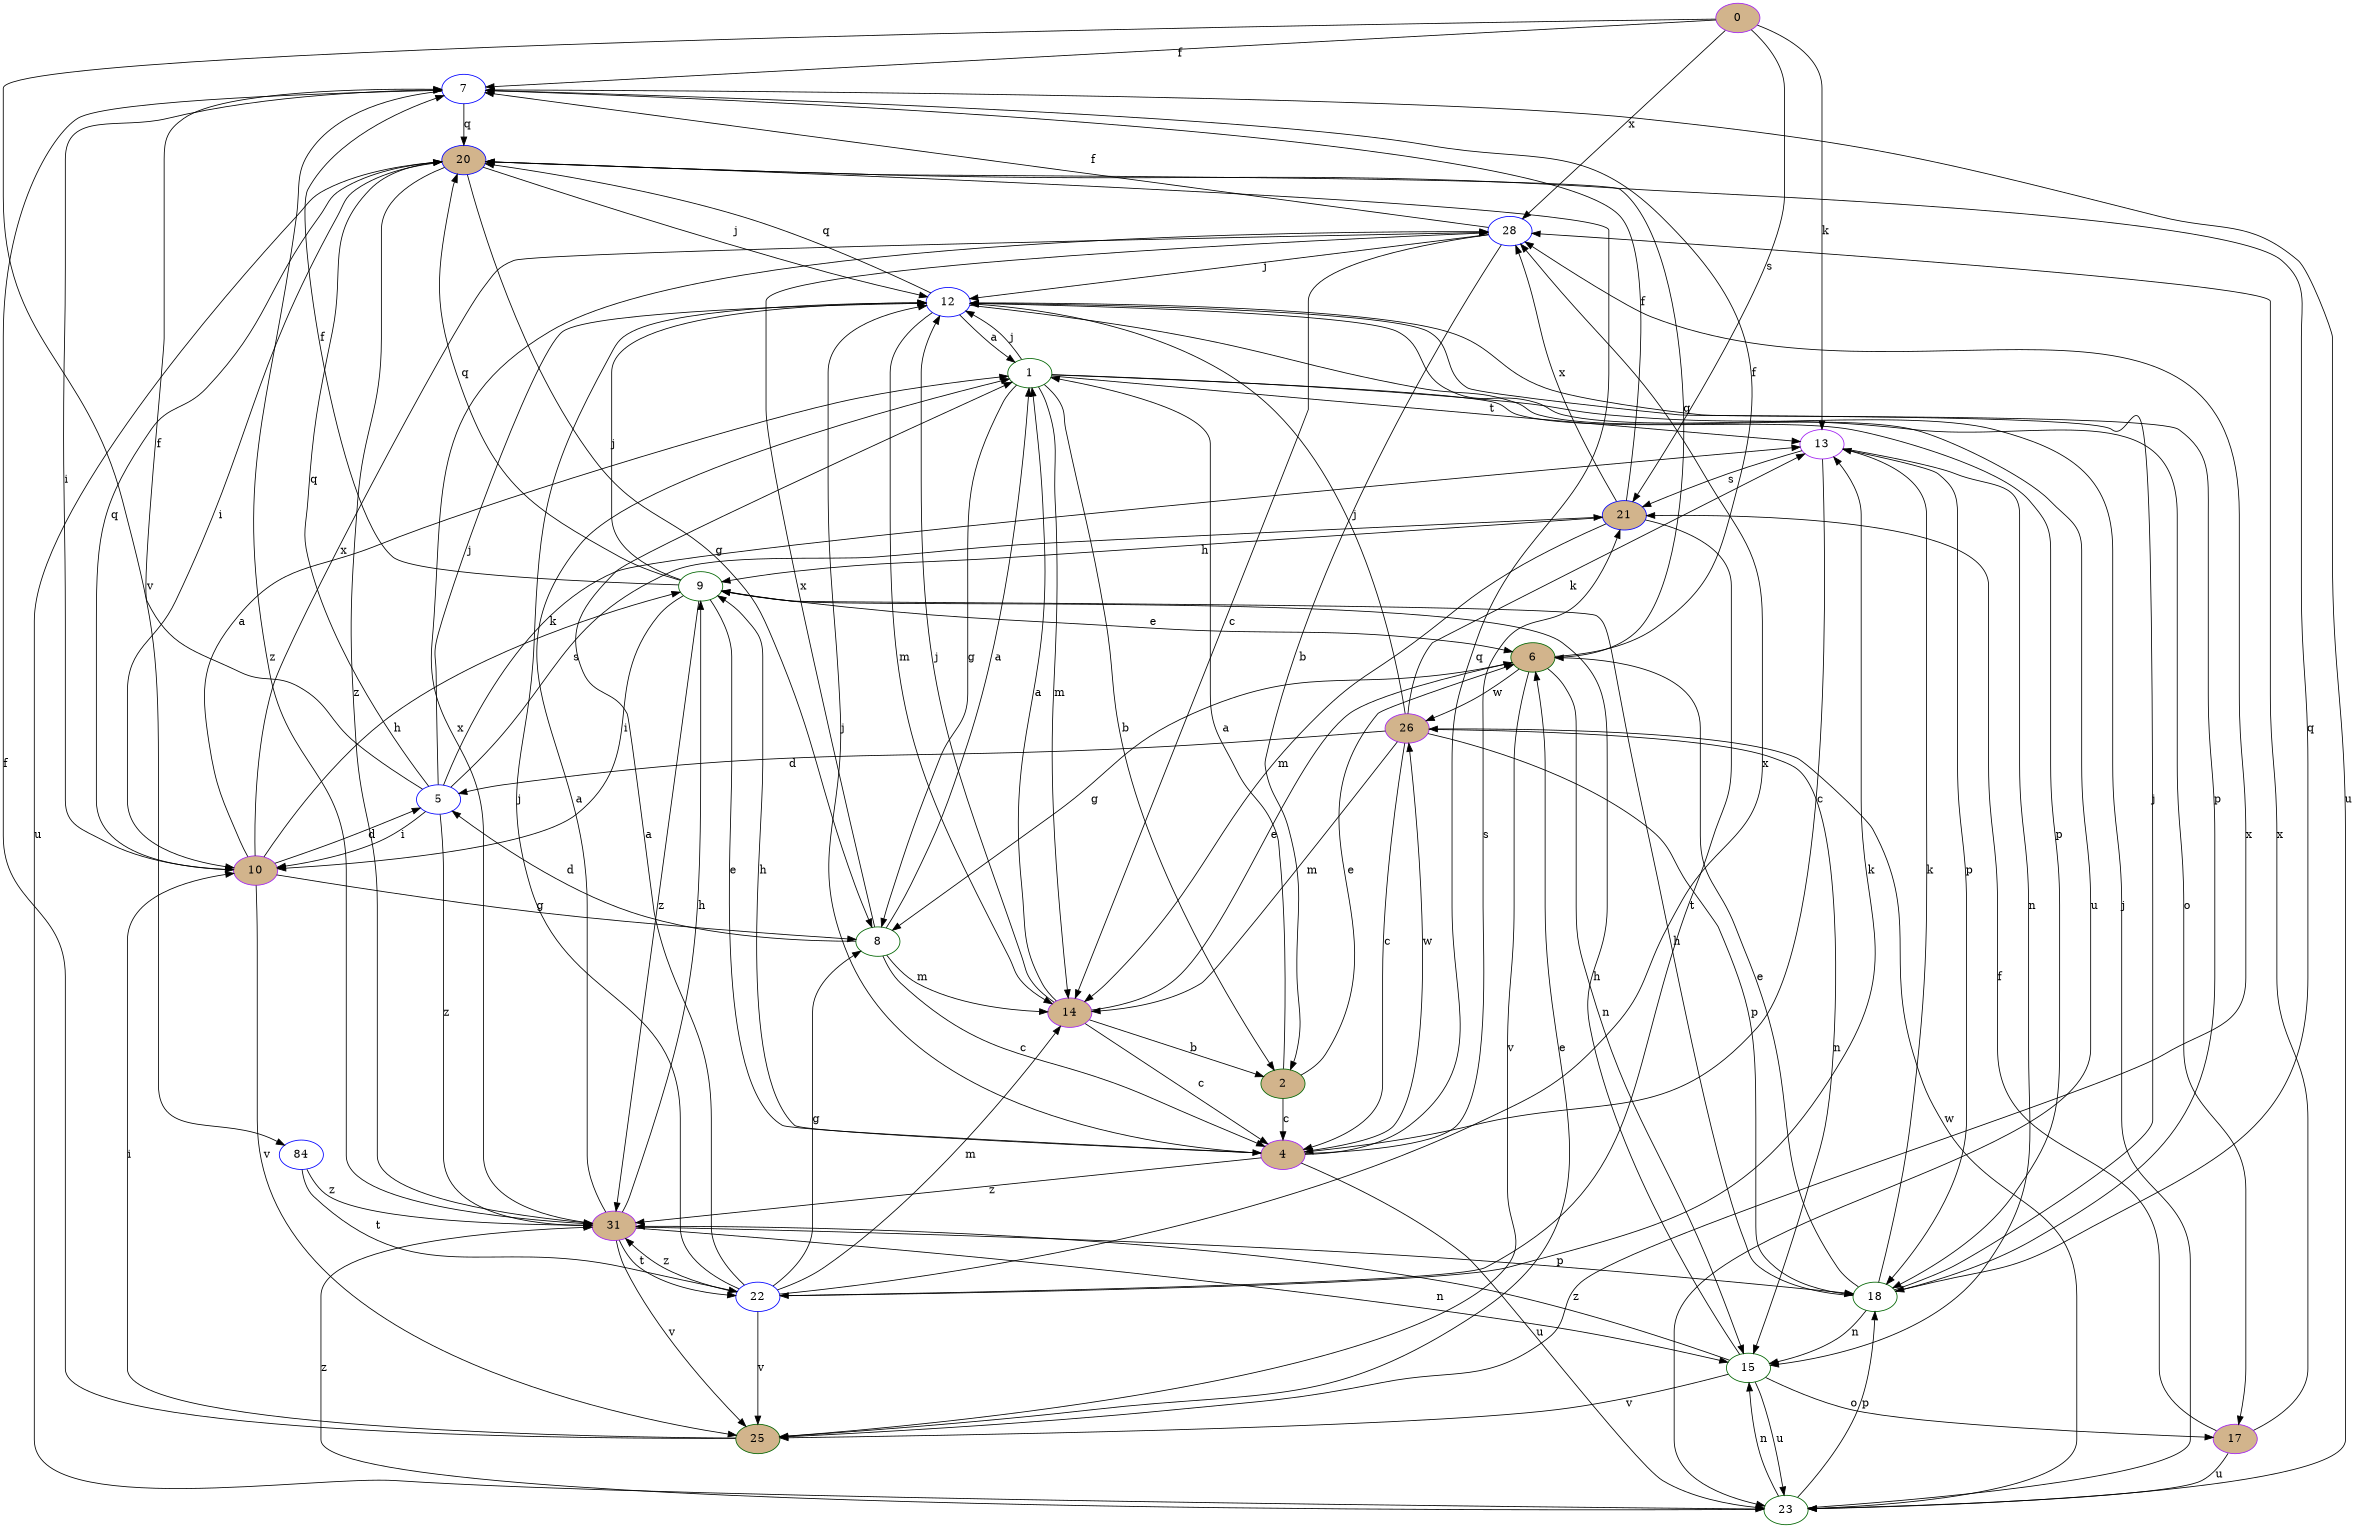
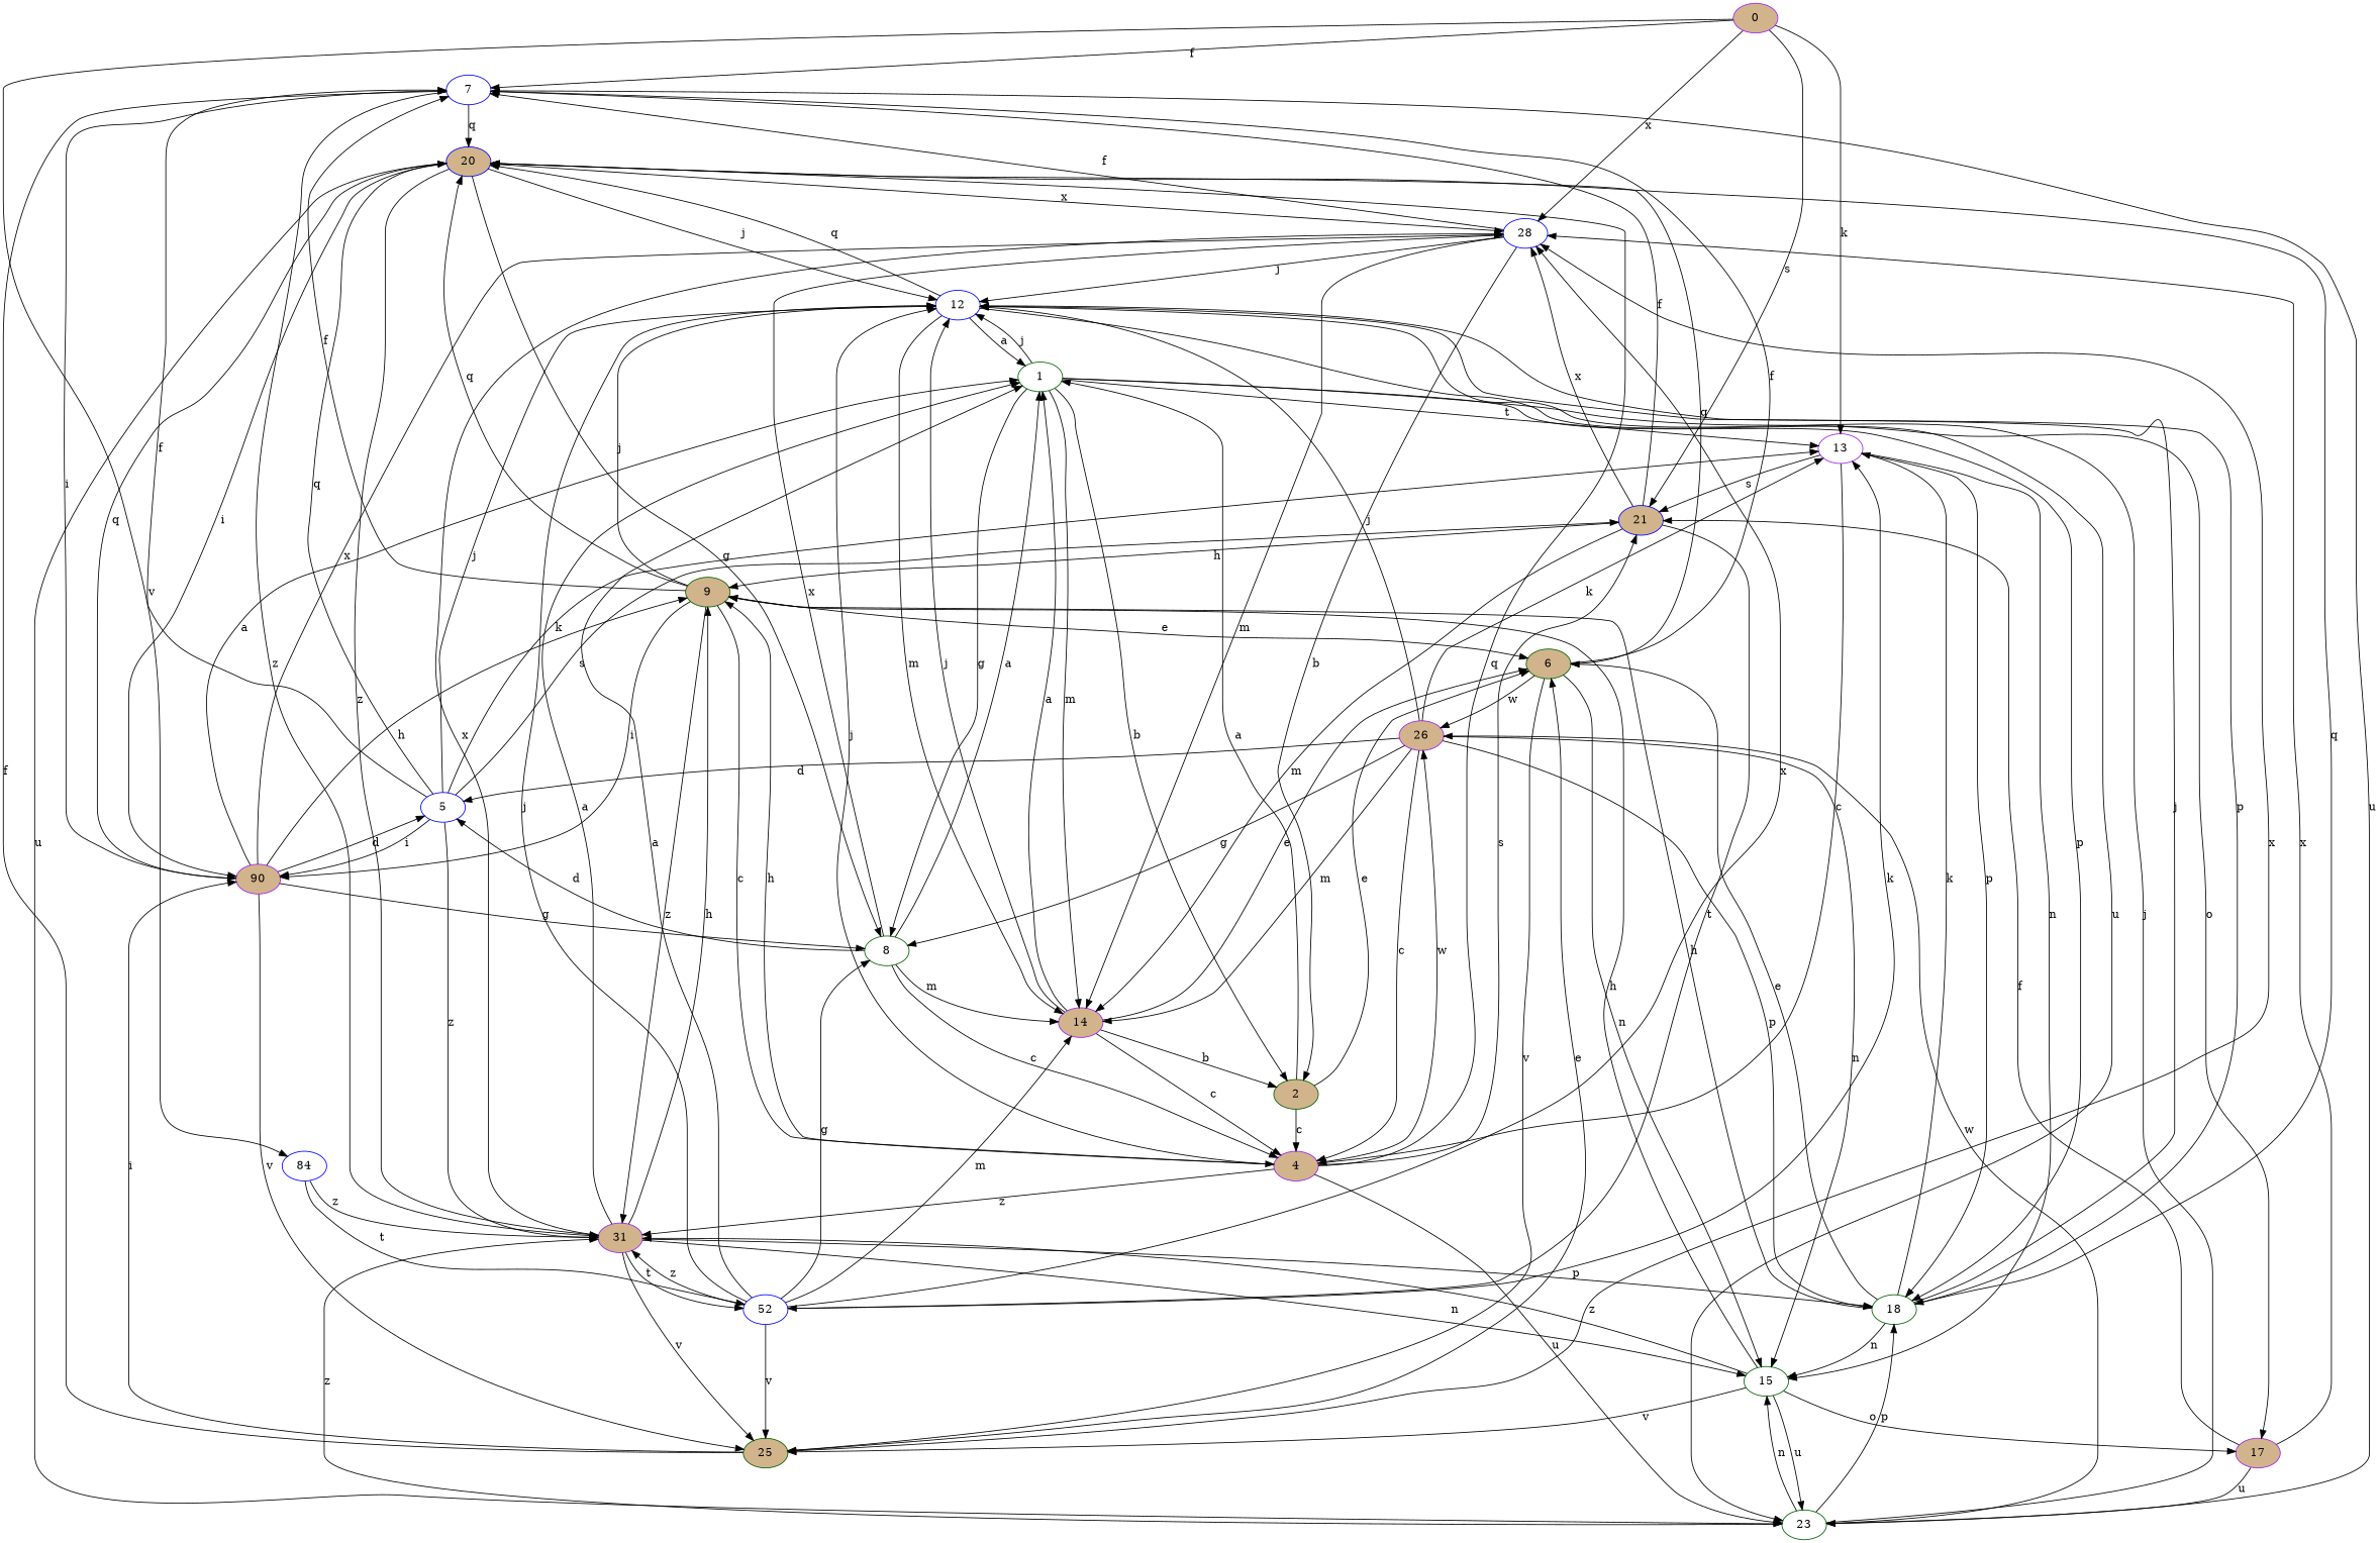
  strict digraph {
    node [color=darkgreen fillcolor=white style=filled]
    0 [color=purple fillcolor=tan]
    7 [color=blue]
    13 [color=purple]
    21 [color=blue fillcolor=tan]
    n5 [color=blue label=84]
    28 [color=blue]
    20 [color=blue fillcolor=tan]
    23
    31 [color=purple fillcolor=tan]
-   10 [color=purple fillcolor=tan]
+   10 [color=purple fillcolor=tan label=90]
    18
    4 [color=purple fillcolor=tan]
    15
    14 [color=purple fillcolor=tan]
-   22 [color=blue]
-   9
+   22 [color=blue label=52]
+   9 [fillcolor=tan]
    2 [fillcolor=tan]
    12 [color=blue]
    1
    8
    17 [color=purple fillcolor=tan]
    6 [fillcolor=tan]
    5 [color=blue]
    25 [fillcolor=tan]
    26 [color=purple fillcolor=tan]
    0 -> 7 [label=f]
    0 -> 13 [label=k]
    0 -> 21 [label=s]
    0 -> n5 [label=v]
    0 -> 28 [label=x]
    7 -> 20 [label=q]
    7 -> 23 [label=u]
    7 -> 31 [label=z]
    7 -> 10 [label=i]
    13 -> 21 [label=s]
    13 -> 18 [label=p]
    13 -> 4 [label=c]
    13 -> 15 [label=n]
    21 -> 7 [label=f]
    21 -> 28 [label=x]
    21 -> 14 [label=m]
    21 -> 22 [label=t]
    21 -> 9 [label=h]
    n5 -> 31 [label=z]
    n5 -> 22 [label=t]
    28 -> 7 [label=f]
-   28 -> 14 [label=c]
+   28 -> 14 [label=m]
    28 -> 2 [label=b]
    28 -> 12 [label=j]
+   20 -> 28 [label=x]
    20 -> 23 [label=u]
    20 -> 31 [label=z]
    20 -> 10 [label=i]
    20 -> 12 [label=j]
    20 -> 8 [label=g]
    23 -> 31 [label=z]
    23 -> 18 [label=p]
    23 -> 15 [label=n]
    23 -> 12 [label=j]
    23 -> 26 [label=w]
    31 -> 28 [label=x]
    31 -> 18 [label=p]
    31 -> 15 [label=n]
    31 -> 22 [label=t]
    31 -> 9 [label=h]
    31 -> 1 [label=a]
    31 -> 25 [label=v]
    10 -> 28 [label=x]
    10 -> 20 [label=q]
    10 -> 9 [label=h]
    10 -> 1 [label=a]
    10 -> 8 [label=g]
    10 -> 5 [label=d]
    10 -> 25 [label=v]
    18 -> 13 [label=k]
    18 -> 20 [label=q]
    18 -> 15 [label=n]
    18 -> 9 [label=h]
    18 -> 12 [label=j]
    18 -> 6 [label=e]
    4 -> 21 [label=s]
    4 -> 20 [label=q]
    4 -> 23 [label=u]
    4 -> 31 [label=z]
    4 -> 9 [label=h]
    4 -> 12 [label=j]
    4 -> 26 [label=w]
    15 -> 23 [label=u]
    15 -> 31 [label=z]
    15 -> 9 [label=h]
    15 -> 17 [label=o]
    15 -> 25 [label=v]
    14 -> 4 [label=c]
    14 -> 2 [label=b]
    14 -> 12 [label=j]
    14 -> 1 [label=a]
    14 -> 6 [label=e]
    22 -> 13 [label=k]
    22 -> 28 [label=x]
    22 -> 31 [label=z]
    22 -> 14 [label=m]
    22 -> 12 [label=j]
    22 -> 1 [label=a]
    22 -> 8 [label=g]
    22 -> 25 [label=v]
    9 -> 7 [label=f]
    9 -> 20 [label=q]
    9 -> 31 [label=z]
    9 -> 10 [label=i]
-   9 -> 4 [label=e]
+   9 -> 4 [label=c]
    9 -> 12 [label=j]
    9 -> 6 [label=e]
    2 -> 4 [label=c]
    2 -> 1 [label=a]
    2 -> 6 [label=e]
    12 -> 20 [label=q]
    12 -> 23 [label=u]
    12 -> 18 [label=p]
    12 -> 14 [label=m]
    12 -> 1 [label=a]
    1 -> 13 [label=t]
    1 -> 18 [label=p]
    1 -> 14 [label=m]
    1 -> 2 [label=b]
    1 -> 12 [label=j]
    1 -> 8 [label=g]
    1 -> 17 [label=o]
    8 -> 28 [label=x]
    8 -> 4 [label=c]
    8 -> 14 [label=m]
    8 -> 1 [label=a]
    8 -> 5 [label=d]
    17 -> 21 [label=f]
    17 -> 28 [label=x]
    17 -> 23 [label=u]
    6 -> 7 [label=f]
    6 -> 20 [label=q]
    6 -> 15 [label=n]
-   6 -> 8 [label=g]
+   26 -> 8 [label=g]
    6 -> 25 [label=v]
    6 -> 26 [label=w]
    5 -> 7 [label=f]
    5 -> 13 [label=k]
    5 -> 21 [label=s]
    5 -> 20 [label=q]
    5 -> 31 [label=z]
    5 -> 10 [label=i]
    5 -> 12 [label=j]
    25 -> 7 [label=f]
    25 -> 28 [label=x]
    25 -> 10 [label=i]
    25 -> 6 [label=e]
    26 -> 13 [label=k]
    26 -> 18 [label=p]
    26 -> 4 [label=c]
    26 -> 15 [label=n]
    26 -> 14 [label=m]
    26 -> 12 [label=j]
    26 -> 5 [label=d]
  }
